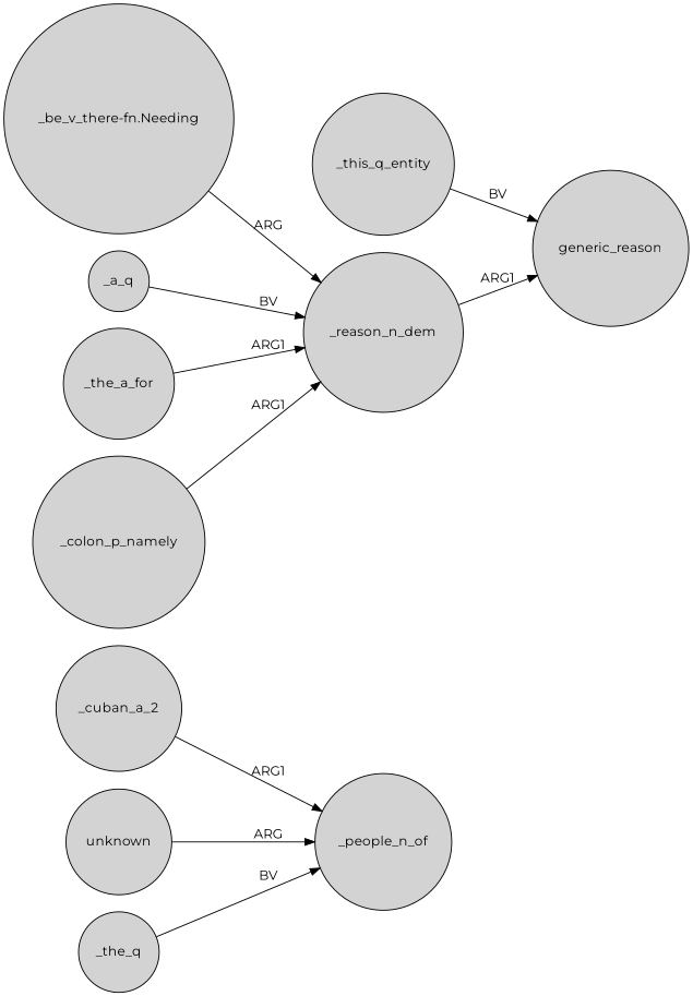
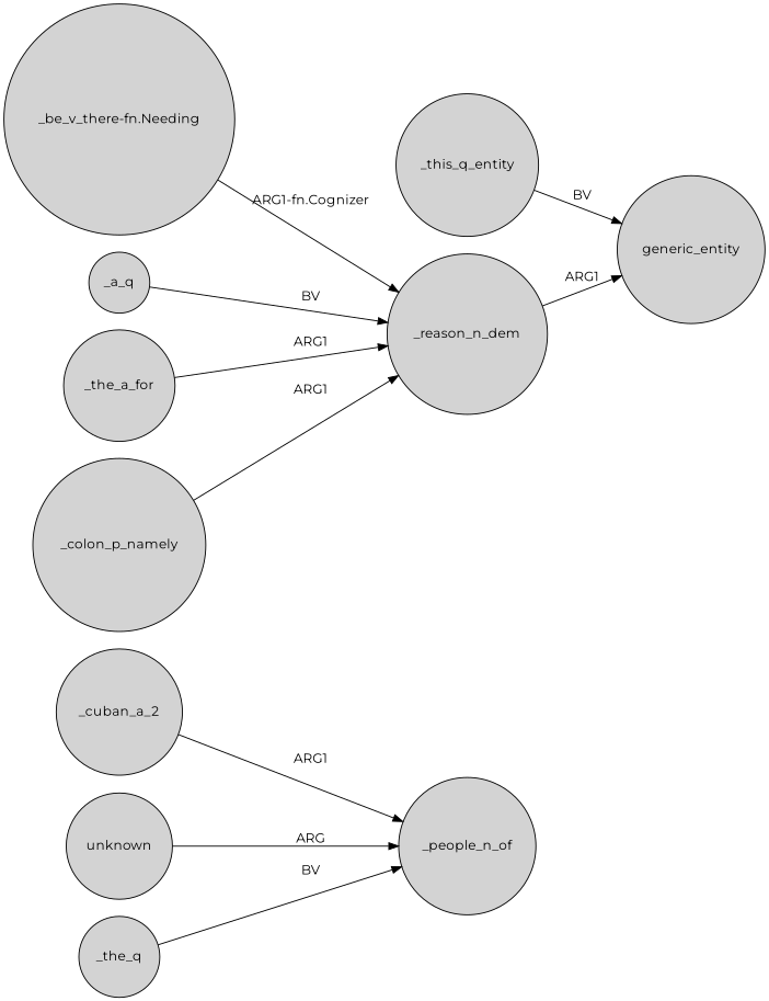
  digraph {
    fontname=Montserrat
    rankdir=LR
    node [fontname=Montserrat shape=circle style=filled]
    edge [fontname=Montserrat]
    n1 [label=_cuban_a_2]
    _people_n_of
    n3 [label=_reason_n_dem]
    "_be_v_there-fn.Needing"
-   generic_entity [label=generic_reason]
+   generic_entity
    _a_q
    n7 [label=_the_a_for]
    unknown
    n9 [label=_this_q_entity]
    _the_q
    _colon_p_namely
    n1 -> _people_n_of [label=ARG1]
    n3 -> generic_entity [label=ARG1]
-   "_be_v_there-fn.Needing" -> n3 [label=ARG]
+   "_be_v_there-fn.Needing" -> n3 [label="ARG1-fn.Cognizer"]
    _a_q -> n3 [label=BV]
    n7 -> n3 [label=ARG1]
    unknown -> _people_n_of [label=ARG]
    n9 -> generic_entity [label=BV]
    _the_q -> _people_n_of [label=BV]
    _colon_p_namely -> n3 [label=ARG1]
  }
